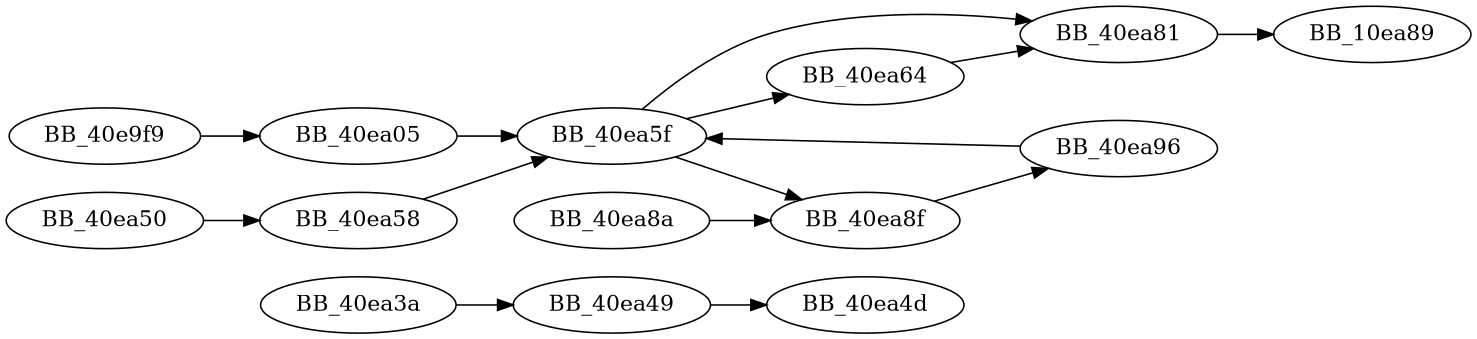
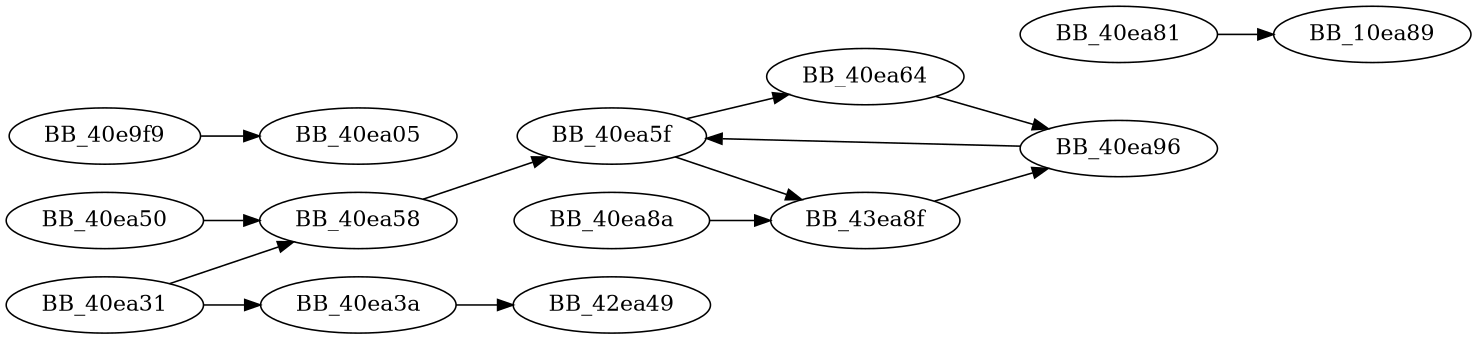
  digraph {
    rankdir=LR
    BB_40e9f9
    BB_40ea05
    BB_40ea5f
    BB_40ea64
    BB_40ea81
-   BB_40ea8f
+   BB_40ea8f [label=BB_43ea8f]
+   BB_40ea31
    BB_40ea3a
    n9 [label=BB_40ea58]
    n10 [label=BB_10ea89]
    BB_40ea96
-   BB_40ea49
-   BB_40ea4d
+   BB_40ea49 [label=BB_42ea49]
    BB_40ea50
    BB_40ea8a
    BB_40e9f9 -> BB_40ea05
-   BB_40ea05 -> BB_40ea5f
    BB_40ea5f -> BB_40ea64
-   BB_40ea5f -> BB_40ea81
    BB_40ea5f -> BB_40ea8f
-   BB_40ea64 -> BB_40ea81
+   BB_40ea64 -> BB_40ea96
    BB_40ea81 -> n10
    BB_40ea8f -> BB_40ea96
+   BB_40ea31 -> BB_40ea3a
+   BB_40ea31 -> n9
    BB_40ea3a -> BB_40ea49
    n9 -> BB_40ea5f
    BB_40ea96 -> BB_40ea5f
-   BB_40ea49 -> BB_40ea4d
    BB_40ea50 -> n9
    BB_40ea8a -> BB_40ea8f
  }
